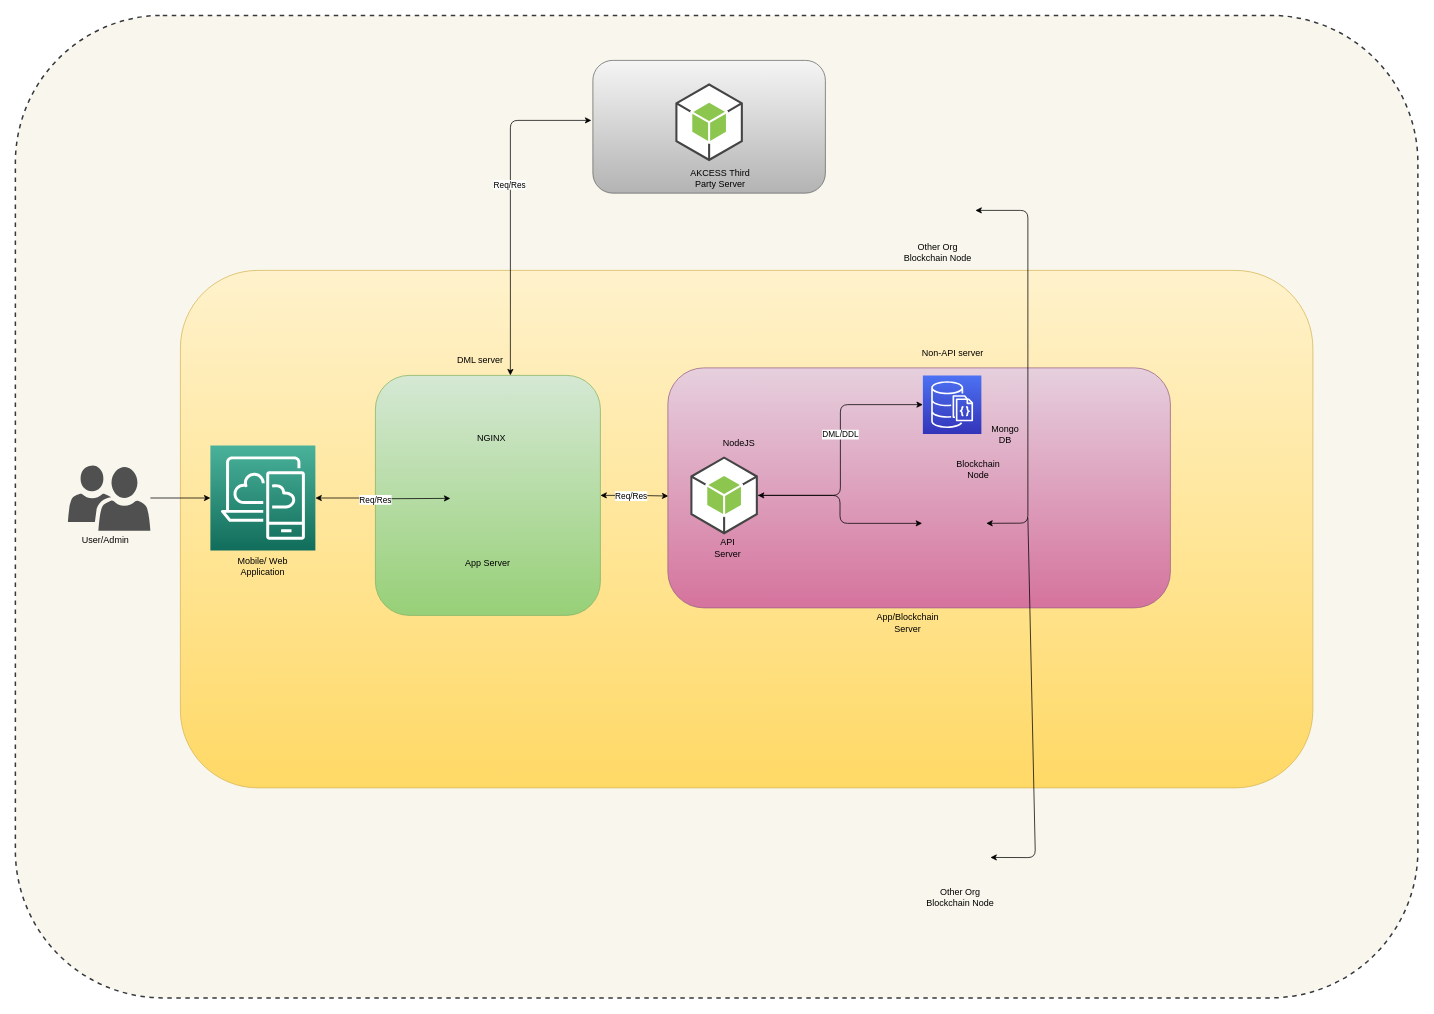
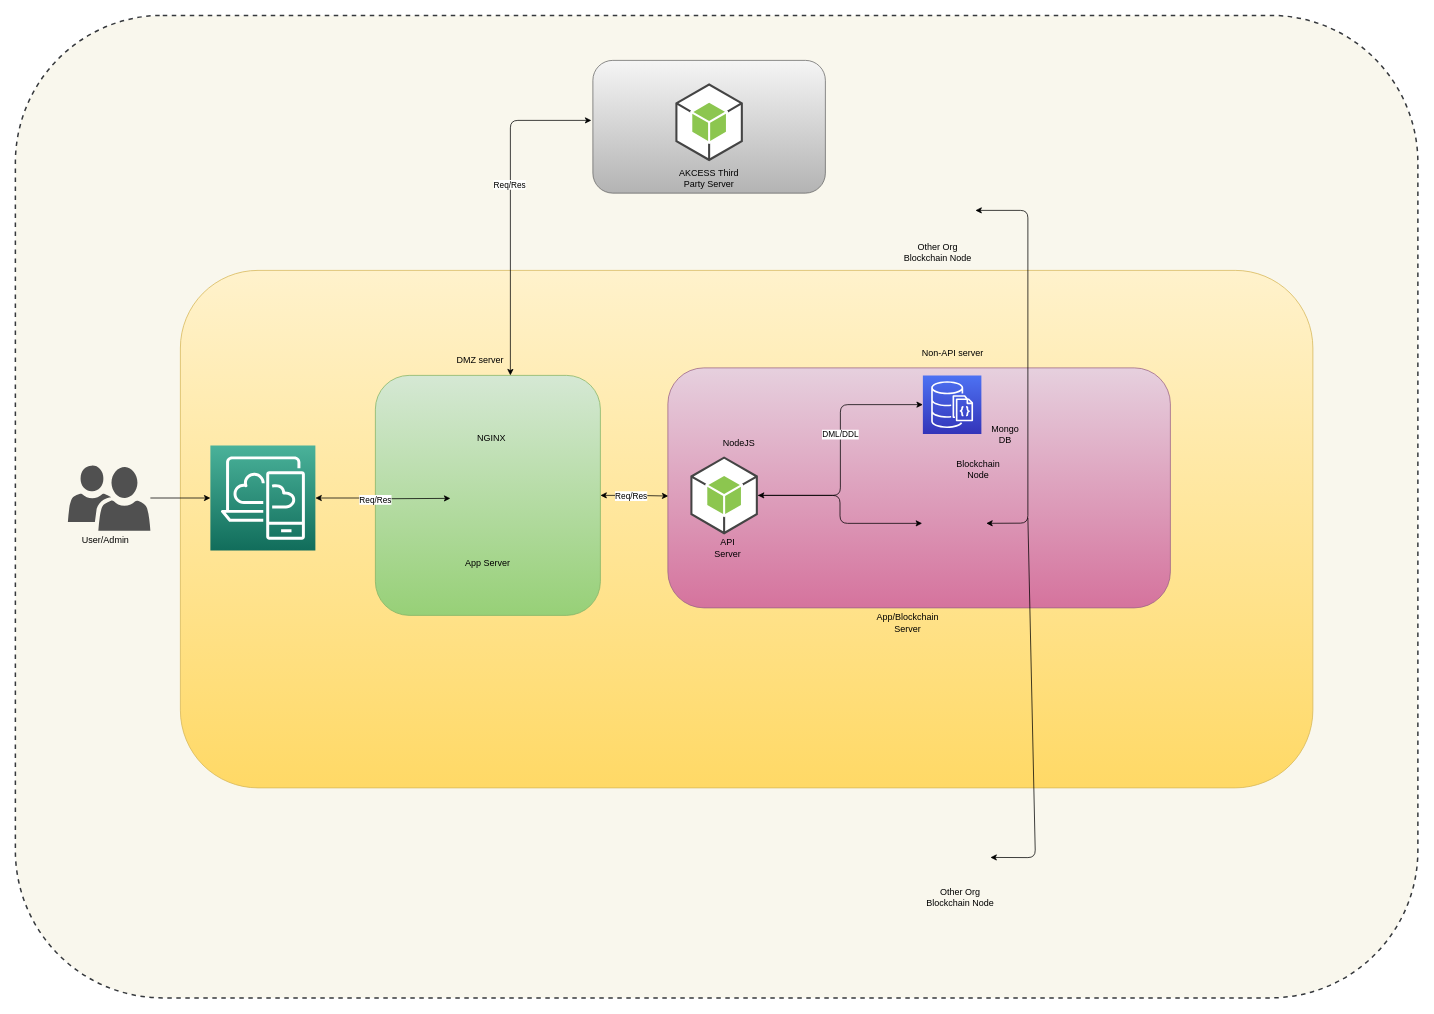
  <mxCell id="0" />
  <mxCell id="1" parent="0" />
  <mxCell id="2" value="" style="rounded=1;whiteSpace=wrap;html=1;fillColor=#f9f7ed;strokeColor=#36393d;dashed=1;strokeWidth=2;" vertex="1" parent="1"><mxGeometry x="20" y="20" width="1870" height="1310" as="geometry" /></mxCell>
  <mxCell id="3" value="" style="rounded=1;whiteSpace=wrap;html=1;fillColor=#fff2cc;strokeColor=#d6b656;gradientColor=#ffd966;" vertex="1" parent="1"><mxGeometry x="240" y="360" width="1510" height="690" as="geometry" /></mxCell>
  <mxCell id="4" style="edgeStyle=orthogonalEdgeStyle;rounded=0;orthogonalLoop=1;jettySize=auto;html=1;entryX=0.001;entryY=0.534;entryDx=0;entryDy=0;entryPerimeter=0;startArrow=classic;startFill=1;" edge="1" parent="1" source="6" target="13"><mxGeometry relative="1" as="geometry" /></mxCell>
  <mxCell id="5" value="Req/Res" style="edgeLabel;html=1;align=center;verticalAlign=middle;resizable=0;points=[];" vertex="1" connectable="0" parent="4"><mxGeometry x="-0.17" relative="1" as="geometry"><mxPoint x="2" as="offset" /></mxGeometry></mxCell>
  <mxCell id="6" value="" style="rounded=1;whiteSpace=wrap;html=1;gradientColor=#97d077;fillColor=#d5e8d4;strokeColor=#82b366;" vertex="1" parent="1"><mxGeometry x="500" y="500" width="300" height="320" as="geometry" /></mxCell>
  <mxCell id="7" style="edgeStyle=orthogonalEdgeStyle;rounded=0;orthogonalLoop=1;jettySize=auto;html=1;entryX=0;entryY=0.5;entryDx=0;entryDy=0;entryPerimeter=0;" edge="1" parent="1" source="8" target="11"><mxGeometry relative="1" as="geometry" /></mxCell>
  <mxCell id="8" value="" style="pointerEvents=1;shadow=0;dashed=0;html=1;strokeColor=none;labelPosition=center;verticalLabelPosition=bottom;verticalAlign=top;align=center;fillColor=#505050;shape=mxgraph.mscae.intune.user_group" vertex="1" parent="1"><mxGeometry x="90" y="620" width="110" height="87" as="geometry" /></mxCell>
  <mxCell id="9" style="edgeStyle=orthogonalEdgeStyle;rounded=0;orthogonalLoop=1;jettySize=auto;html=1;startArrow=classic;startFill=1;" edge="1" parent="1" source="11"><mxGeometry relative="1" as="geometry"><mxPoint x="600" y="664" as="targetPoint" /></mxGeometry></mxCell>
  <mxCell id="10" value="Req/Res" style="edgeLabel;html=1;align=center;verticalAlign=middle;resizable=0;points=[];" vertex="1" connectable="0" parent="9"><mxGeometry x="-0.125" y="-1" relative="1" as="geometry"><mxPoint y="1" as="offset" /></mxGeometry></mxCell>
  <mxCell id="11" value="" style="points=[[0,0,0],[0.25,0,0],[0.5,0,0],[0.75,0,0],[1,0,0],[0,1,0],[0.25,1,0],[0.5,1,0],[0.75,1,0],[1,1,0],[0,0.25,0],[0,0.5,0],[0,0.75,0],[1,0.25,0],[1,0.5,0],[1,0.75,0]];outlineConnect=0;fontColor=#232F3E;gradientColor=#4AB29A;gradientDirection=north;fillColor=#116D5B;strokeColor=#ffffff;dashed=0;verticalLabelPosition=bottom;verticalAlign=top;align=center;html=1;fontSize=12;fontStyle=0;aspect=fixed;shape=mxgraph.aws4.resourceIcon;resIcon=mxgraph.aws4.desktop_and_app_streaming;" vertex="1" parent="1"><mxGeometry x="280" y="593.5" width="140" height="140" as="geometry" /></mxCell>
  <mxCell id="12" value="" style="shape=image;html=1;verticalAlign=top;verticalLabelPosition=bottom;labelBackgroundColor=#ffffff;imageAspect=0;aspect=fixed;image=https://cdn4.iconfinder.com/data/icons/logos-brands-5/24/nginx-128.png" vertex="1" parent="1"><mxGeometry x="590" y="599.5" width="128" height="128" as="geometry" /></mxCell>
  <mxCell id="13" value="" style="rounded=1;whiteSpace=wrap;html=1;gradientColor=#d5739d;fillColor=#e6d0de;strokeColor=#996185;" vertex="1" parent="1"><mxGeometry x="890" y="490" width="670" height="320" as="geometry" /></mxCell>
  <mxCell id="14" value="User/Admin" style="text;html=1;align=center;verticalAlign=middle;resizable=0;points=[];autosize=1;strokeColor=none;" vertex="1" parent="1"><mxGeometry x="100" y="710" width="80" height="20" as="geometry" /></mxCell>
- <mxCell id="15" value="Mobile/ Web Application" style="text;html=1;strokeColor=none;fillColor=none;align=center;verticalAlign=middle;whiteSpace=wrap;rounded=0;" vertex="1" parent="1"><mxGeometry x="290" y="740" width="120" height="30" as="geometry" /></mxCell>
  <mxCell id="16" value="App Server" style="text;html=1;strokeColor=none;fillColor=none;align=center;verticalAlign=middle;whiteSpace=wrap;rounded=0;" vertex="1" parent="1"><mxGeometry x="610" y="740" width="80" height="20" as="geometry" /></mxCell>
  <mxCell id="17" style="edgeStyle=orthogonalEdgeStyle;rounded=1;orthogonalLoop=1;jettySize=auto;html=1;entryX=0;entryY=0.5;entryDx=0;entryDy=0;entryPerimeter=0;" edge="1" parent="1" source="20" target="23"><mxGeometry relative="1" as="geometry" /></mxCell>
  <mxCell id="18" value="DML/DDL" style="edgeLabel;html=1;align=center;verticalAlign=middle;resizable=0;points=[];" vertex="1" connectable="0" parent="17"><mxGeometry x="0.226" y="1" relative="1" as="geometry"><mxPoint y="17" as="offset" /></mxGeometry></mxCell>
  <mxCell id="19" style="edgeStyle=orthogonalEdgeStyle;rounded=1;orthogonalLoop=1;jettySize=auto;html=1;startArrow=classic;startFill=1;" edge="1" parent="1" source="20" target="25"><mxGeometry relative="1" as="geometry" /></mxCell>
  <mxCell id="20" value="" style="outlineConnect=0;dashed=0;verticalLabelPosition=bottom;verticalAlign=top;align=center;html=1;shape=mxgraph.aws3.android;fillColor=#8CC64F;gradientColor=none;" vertex="1" parent="1"><mxGeometry x="920" y="608" width="90" height="104" as="geometry" /></mxCell>
  <mxCell id="21" value="App/Blockchain Server" style="text;html=1;strokeColor=none;fillColor=none;align=center;verticalAlign=middle;whiteSpace=wrap;rounded=0;" vertex="1" parent="1"><mxGeometry x="1190" y="820" width="40" height="20" as="geometry" /></mxCell>
  <mxCell id="22" value="API Server" style="text;html=1;strokeColor=none;fillColor=none;align=center;verticalAlign=middle;whiteSpace=wrap;rounded=0;" vertex="1" parent="1"><mxGeometry x="950" y="720" width="40" height="20" as="geometry" /></mxCell>
  <mxCell id="23" value="" style="points=[[0,0,0],[0.25,0,0],[0.5,0,0],[0.75,0,0],[1,0,0],[0,1,0],[0.25,1,0],[0.5,1,0],[0.75,1,0],[1,1,0],[0,0.25,0],[0,0.5,0],[0,0.75,0],[1,0.25,0],[1,0.5,0],[1,0.75,0]];outlineConnect=0;fontColor=#232F3E;gradientColor=#4D72F3;gradientDirection=north;fillColor=#3334B9;strokeColor=#ffffff;dashed=0;verticalLabelPosition=bottom;verticalAlign=top;align=center;html=1;fontSize=12;fontStyle=0;aspect=fixed;shape=mxgraph.aws4.resourceIcon;resIcon=mxgraph.aws4.documentdb_with_mongodb_compatibility;" vertex="1" parent="1"><mxGeometry x="1230" y="500" width="78" height="78" as="geometry" /></mxCell>
  <mxCell id="24" value="Mongo DB" style="text;html=1;strokeColor=none;fillColor=none;align=center;verticalAlign=middle;whiteSpace=wrap;rounded=0;" vertex="1" parent="1"><mxGeometry x="1320" y="569" width="40" height="20" as="geometry" /></mxCell>
  <mxCell id="25" value="" style="shape=image;html=1;verticalAlign=top;verticalLabelPosition=bottom;labelBackgroundColor=#ffffff;imageAspect=0;aspect=fixed;image=https://cdn0.iconfinder.com/data/icons/blockchain-classic/256/Qtum-128.png" vertex="1" parent="1"><mxGeometry x="1229" y="654.5" width="85.5" height="85.5" as="geometry" /></mxCell>
  <mxCell id="26" value="Blockchain Node" style="text;html=1;strokeColor=none;fillColor=none;align=center;verticalAlign=middle;whiteSpace=wrap;rounded=0;" vertex="1" parent="1"><mxGeometry x="1284" y="615" width="40" height="20" as="geometry" /></mxCell>
  <mxCell id="27" value="" style="shape=image;html=1;verticalAlign=top;verticalLabelPosition=bottom;labelBackgroundColor=#ffffff;imageAspect=0;aspect=fixed;image=https://cdn0.iconfinder.com/data/icons/blockchain-classic/256/Qtum-128.png" vertex="1" parent="1"><mxGeometry x="1220" y="240" width="85.5" height="85.5" as="geometry" /></mxCell>
  <mxCell id="28" value="" style="shape=image;html=1;verticalAlign=top;verticalLabelPosition=bottom;labelBackgroundColor=#ffffff;imageAspect=0;aspect=fixed;image=https://cdn0.iconfinder.com/data/icons/blockchain-classic/256/Qtum-128.png" vertex="1" parent="1"><mxGeometry x="1234.5" y="1100" width="85.5" height="85.5" as="geometry" /></mxCell>
  <mxCell id="29" value="" style="endArrow=classic;startArrow=classic;html=1;entryX=1;entryY=0.5;entryDx=0;entryDy=0;" edge="1" parent="1" target="25"><mxGeometry width="50" height="50" relative="1" as="geometry"><mxPoint x="1300" y="280" as="sourcePoint" /><mxPoint x="1350" y="230" as="targetPoint" /><Array as="points"><mxPoint x="1370" y="280" /><mxPoint x="1370" y="697" /></Array></mxGeometry></mxCell>
  <mxCell id="30" value="" style="endArrow=classic;html=1;entryX=1;entryY=0.5;entryDx=0;entryDy=0;" edge="1" parent="1" target="28"><mxGeometry width="50" height="50" relative="1" as="geometry"><mxPoint x="1370" y="690" as="sourcePoint" /><mxPoint x="1470" y="770" as="targetPoint" /><Array as="points"><mxPoint x="1380" y="1143" /></Array></mxGeometry></mxCell>
  <mxCell id="31" value="Other Org Blockchain Node" style="text;html=1;strokeColor=none;fillColor=none;align=center;verticalAlign=middle;whiteSpace=wrap;rounded=0;" vertex="1" parent="1"><mxGeometry x="1200" y="326" width="100" height="20" as="geometry" /></mxCell>
  <mxCell id="32" value="Other Org Blockchain Node" style="text;html=1;strokeColor=none;fillColor=none;align=center;verticalAlign=middle;whiteSpace=wrap;rounded=0;" vertex="1" parent="1"><mxGeometry x="1230" y="1185.5" width="100" height="20" as="geometry" /></mxCell>
- <mxCell id="33" value="DML server" style="text;html=1;strokeColor=none;fillColor=none;align=center;verticalAlign=middle;whiteSpace=wrap;rounded=0;" vertex="1" parent="1"><mxGeometry x="600" y="470" width="80" height="20" as="geometry" /></mxCell>
+ <mxCell id="33" value="DMZ server" style="text;html=1;strokeColor=none;fillColor=none;align=center;verticalAlign=middle;whiteSpace=wrap;rounded=0;" vertex="1" parent="1"><mxGeometry x="600" y="470" width="80" height="20" as="geometry" /></mxCell>
  <mxCell id="34" value="Non-API server" style="text;html=1;strokeColor=none;fillColor=none;align=center;verticalAlign=middle;whiteSpace=wrap;rounded=0;" vertex="1" parent="1"><mxGeometry x="1220" y="460" width="100" height="20" as="geometry" /></mxCell>
  <mxCell id="35" value="NGINX" style="text;html=1;strokeColor=none;fillColor=none;align=center;verticalAlign=middle;whiteSpace=wrap;rounded=0;" vertex="1" parent="1"><mxGeometry x="610" y="574" width="90" height="20" as="geometry" /></mxCell>
  <mxCell id="36" value="NodeJS" style="text;html=1;strokeColor=none;fillColor=none;align=center;verticalAlign=middle;whiteSpace=wrap;rounded=0;" vertex="1" parent="1"><mxGeometry x="940" y="579.5" width="90" height="20" as="geometry" /></mxCell>
  <mxCell id="37" value="" style="rounded=1;whiteSpace=wrap;html=1;gradientColor=#b3b3b3;fillColor=#f5f5f5;strokeColor=#666666;" vertex="1" parent="1"><mxGeometry x="790" y="80" width="310" height="177" as="geometry" /></mxCell>
  <mxCell id="38" value="" style="outlineConnect=0;dashed=0;verticalLabelPosition=bottom;verticalAlign=top;align=center;html=1;shape=mxgraph.aws3.android;fillColor=#8CC64F;gradientColor=none;" vertex="1" parent="1"><mxGeometry x="900" y="110.5" width="90" height="104" as="geometry" /></mxCell>
- <mxCell id="39" value="AKCESS Third Party Server" style="text;html=1;strokeColor=none;fillColor=none;align=center;verticalAlign=middle;whiteSpace=wrap;rounded=0;" vertex="1" parent="1"><mxGeometry x="915" y="227" width="90" height="20" as="geometry" /></mxCell>
+ <mxCell id="39" value="AKCESS Third Party Server" style="text;html=1;strokeColor=none;fillColor=none;align=center;verticalAlign=middle;whiteSpace=wrap;rounded=0;" vertex="1" parent="1"><mxGeometry x="900" y="227" width="90" height="20" as="geometry" /></mxCell>
  <mxCell id="40" value="" style="endArrow=classic;startArrow=classic;html=1;" edge="1" parent="1"><mxGeometry width="50" height="50" relative="1" as="geometry"><mxPoint x="680" y="500" as="sourcePoint" /><mxPoint x="788" y="160" as="targetPoint" /><Array as="points"><mxPoint x="680" y="160" /></Array></mxGeometry></mxCell>
  <mxCell id="41" value="Req/Res" style="edgeLabel;html=1;align=center;verticalAlign=middle;resizable=0;points=[];" vertex="1" connectable="0" parent="40"><mxGeometry x="0.138" y="2" relative="1" as="geometry"><mxPoint as="offset" /></mxGeometry></mxCell>
